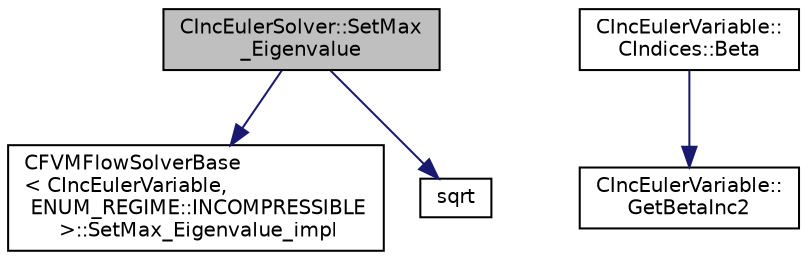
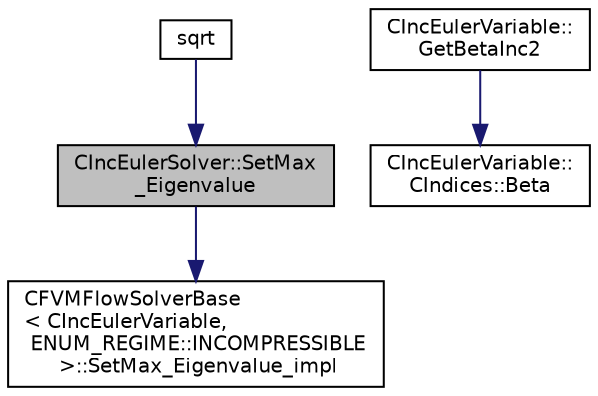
  digraph {
    rankdir=TB
    node [color=black fillcolor=white fontname=Helvetica fontsize=10 shape=record style=filled]
    edge [color=midnightblue fontname=Helvetica fontsize=10 labelfontname=Helvetica labelfontsize=10 style=solid]
    n1 [fillcolor=grey75 fontcolor=black height=0.2 label="CIncEulerSolver::SetMax\l_Eigenvalue" width=0.4]
    n2 [height=0.2 label="CFVMFlowSolverBase\l\< CIncEulerVariable,\l ENUM_REGIME::INCOMPRESSIBLE\l \>::SetMax_Eigenvalue_impl" width=0.4]
    n3 [height=0.2 label=sqrt width=0.4]
    n4 [height=0.2 label="CIncEulerVariable::\lGetBetaInc2" width=0.4]
    n5 [height=0.2 label="CIncEulerVariable::\lCIndices::Beta" width=0.4]
    n1 -> n2
-   n1 -> n3
-   n5 -> n4
+   n3 -> n1
+   n4 -> n5
  }
